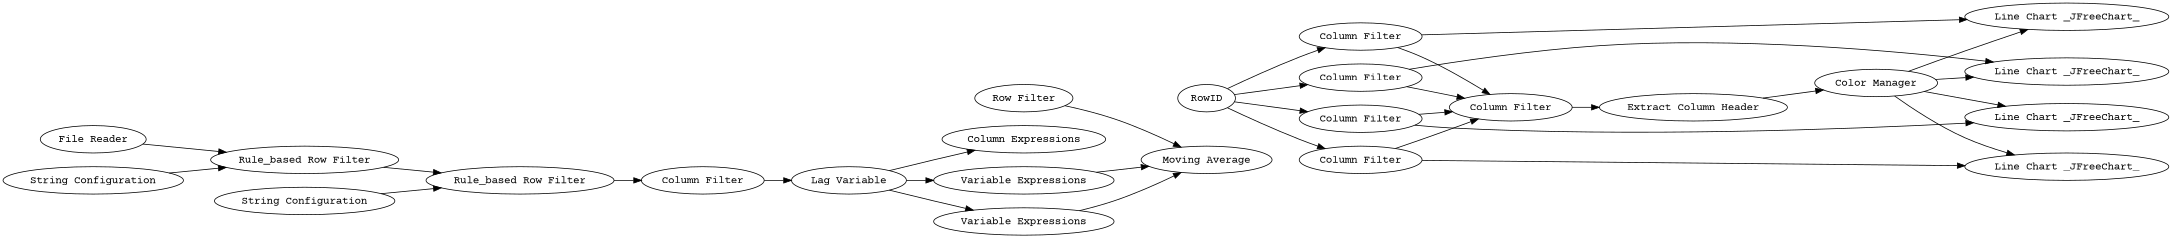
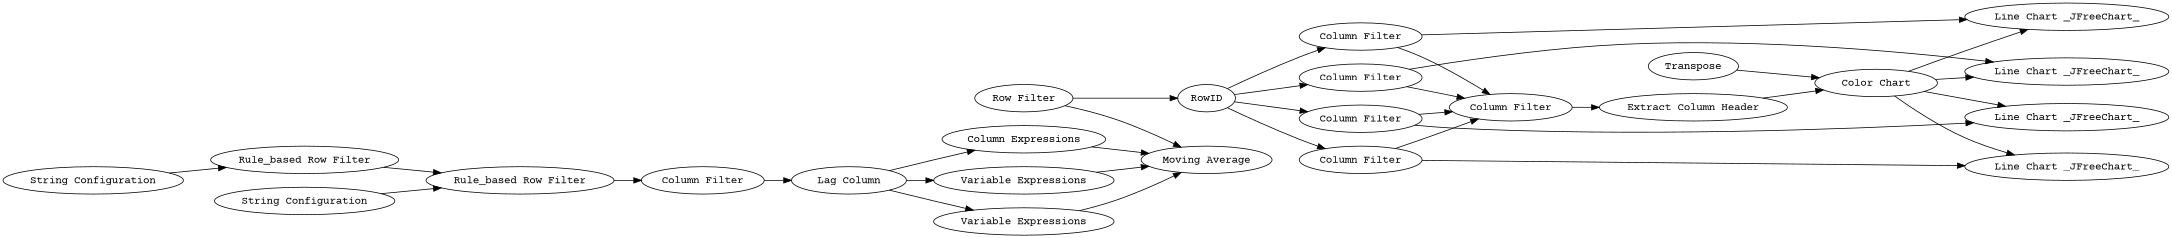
  digraph {
    fontname="Courier Prime"
    rankdir=LR
    node [fontname="Courier Prime"]
    edge [fontname="Courier Prime"]
-   n1 [label="Color Manager"]
+   n1 [label="Color Chart"]
    n2 [label="Line Chart _JFreeChart_"]
    n3 [label="Line Chart _JFreeChart_"]
    n4 [label="Line Chart _JFreeChart_"]
    n5 [label="Line Chart _JFreeChart_"]
    n6 [label="Column Expressions"]
    n7 [label="Moving Average"]
    n8 [label="Row Filter"]
    n9 [label=RowID]
    n10 [label="Column Filter"]
    n11 [label="Column Filter"]
    n12 [label="Extract Column Header"]
    n13 [label="Column Filter"]
    n14 [label="Rule_based Row Filter"]
    n15 [label="Rule_based Row Filter"]
    n16 [label="Column Filter"]
-   n17 [label="Lag Variable"]
+   n17 [label="Lag Column"]
    n18 [label="Column Filter"]
    n19 [label="Column Filter"]
-   n20 [label="File Reader"]
    n21 [label="Variable Expressions"]
    n22 [label="Variable Expressions"]
+   n23 [label=Transpose]
    n24 [label="String Configuration"]
    n25 [label="String Configuration"]
    n1 -> n2
    n1 -> n3
    n1 -> n4
    n1 -> n5
+   n6 -> n7
    n8 -> n7
+   n8 -> n9
    n9 -> n10
    n9 -> n13
    n9 -> n18
    n9 -> n19
    n10 -> n5
    n10 -> n11
    n11 -> n12
    n12 -> n1
    n13 -> n3
    n13 -> n11
    n14 -> n15
    n15 -> n16
    n16 -> n17
    n17 -> n6
    n17 -> n21
    n17 -> n22
    n18 -> n2
    n18 -> n11
    n19 -> n4
    n19 -> n11
-   n20 -> n14
    n21 -> n7
    n22 -> n7
+   n23 -> n1
    n24 -> n14
    n25 -> n15
  }
